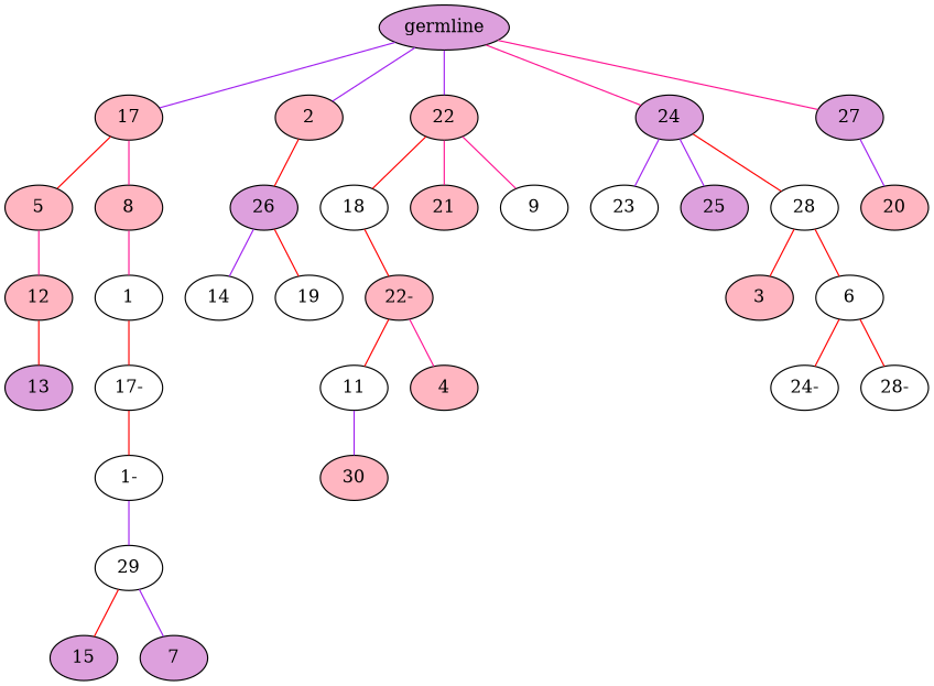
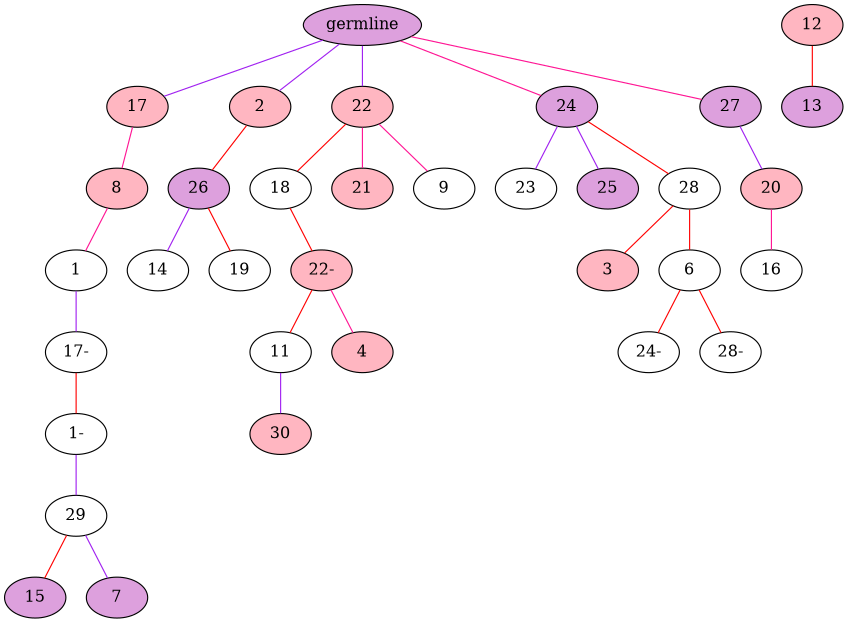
  graph {
    node [fillcolor=white style=filled]
    edge [color=red]
    n1 [fillcolor=plum label=germline]
    n2 [fillcolor=lightpink label=17]
    n3 [fillcolor=lightpink label=2]
    n4 [fillcolor=lightpink label=22]
    n5 [fillcolor=plum label=24]
    n6 [fillcolor=plum label=27]
-   n7 [fillcolor=lightpink label=5]
    n8 [fillcolor=lightpink label=8]
    n9 [fillcolor=plum label=26]
    n10 [label=18]
    n11 [fillcolor=lightpink label=21]
    n12 [label=9]
    n13 [label=23]
    n14 [fillcolor=plum label=25]
    n15 [label=28]
    n16 [fillcolor=lightpink label=20]
    n17 [fillcolor=lightpink label=12]
    n18 [label=1]
    n19 [fillcolor=plum label=13]
    n20 [label="17-"]
    n21 [label="1-"]
    n22 [label=29]
    n23 [fillcolor=plum label=15]
    n24 [fillcolor=plum label=7]
    n25 [label=14]
    n26 [label=19]
    n27 [fillcolor=lightpink label="22-"]
    n28 [label=11]
    n29 [fillcolor=lightpink label=4]
    n30 [fillcolor=lightpink label=30]
    n31 [fillcolor=lightpink label=3]
    n32 [label=6]
    n33 [label="24-"]
    n34 [label="28-"]
+   n35 [label=16]
    n1 -- n2 [color=purple]
    n1 -- n3 [color=purple]
    n1 -- n4 [color=purple]
    n1 -- n5 [color=deeppink]
    n1 -- n6 [color=deeppink]
-   n2 -- n7
    n2 -- n8 [color=deeppink]
    n3 -- n9
    n4 -- n10
    n4 -- n11 [color=deeppink]
    n4 -- n12 [color=deeppink]
    n5 -- n13 [color=purple]
    n5 -- n14 [color=purple]
    n5 -- n15
    n6 -- n16 [color=purple]
-   n7 -- n17 [color=deeppink]
    n8 -- n18 [color=deeppink]
    n9 -- n25 [color=purple]
    n9 -- n26
    n10 -- n27
    n15 -- n31
    n15 -- n32
+   n16 -- n35 [color=deeppink]
    n17 -- n19
-   n18 -- n20
+   n18 -- n20 [color=purple]
    n20 -- n21
    n21 -- n22 [color=purple]
    n22 -- n23
    n22 -- n24 [color=purple]
    n27 -- n28
    n27 -- n29 [color=deeppink]
    n28 -- n30 [color=purple]
    n32 -- n33
    n32 -- n34
  }
